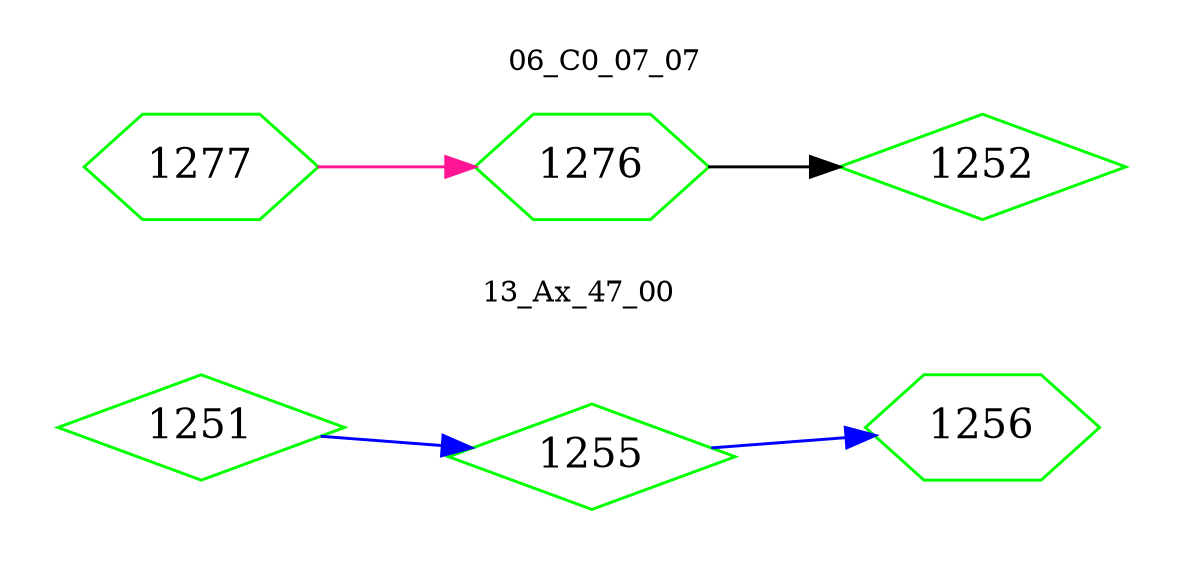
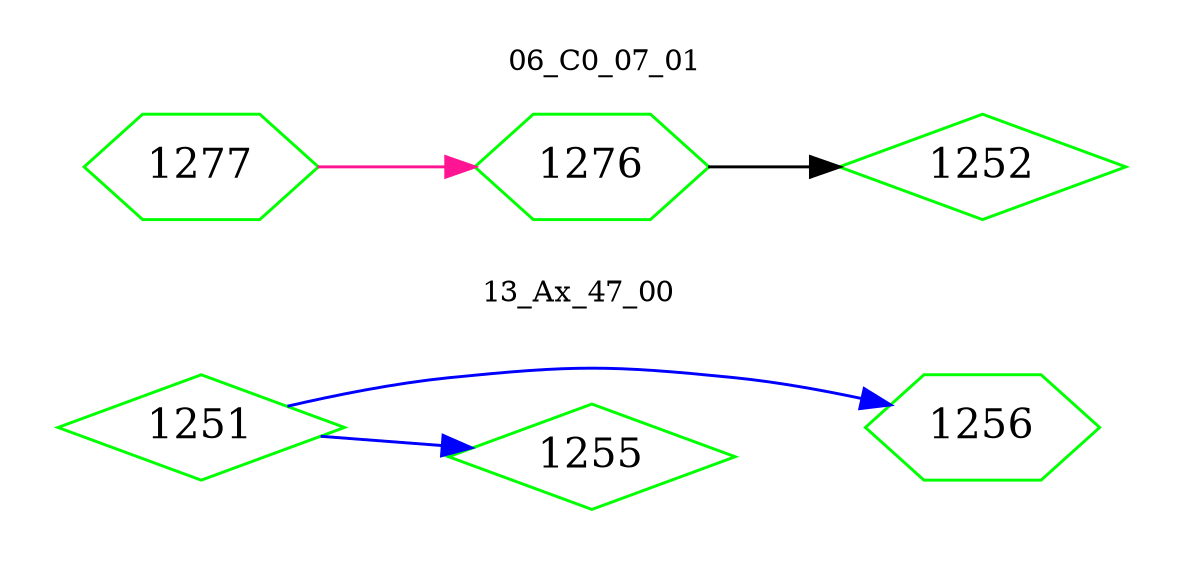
  digraph {
    rankdir=LR
    node [color=green shape=diamond]
    edge [color=blue]
    n1 [label=1251]
    n2 [label=1255]
    n3 [label=1256 shape=hexagon]
    n4 [label=1277 shape=hexagon]
    n5 [label=1252]
    n6 [label=1276 shape=hexagon]
    subgraph cluster_1 {
      color=white
      fontsize=10
      label="13_Ax_47_00"
      n1
      n2
      n3
    }
    subgraph cluster_2 {
      color=white
      fontsize=10
-     label="06_C0_07_07"
+     label="06_C0_07_01"
      n4
      n5
      n6
    }
    n1 -> n2
-   n2 -> n3
+   n1 -> n3
    n4 -> n6 [color=deeppink]
    n6 -> n5 [color=black]
  }
